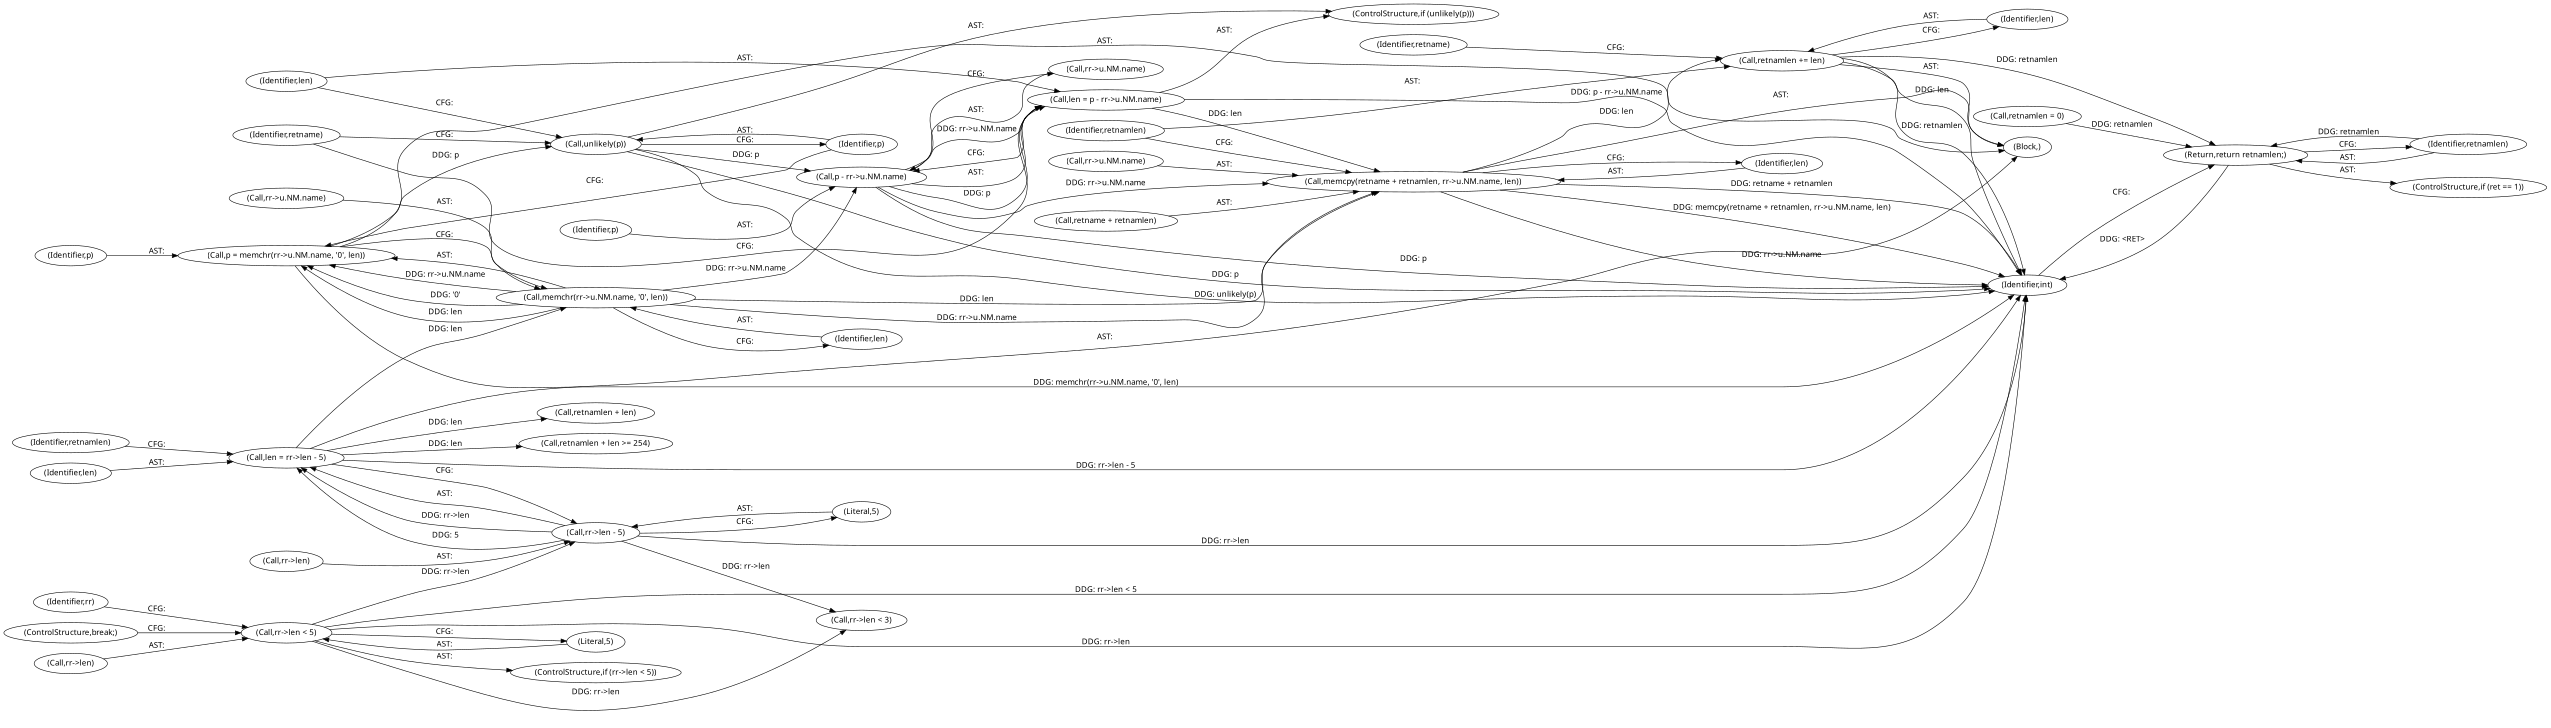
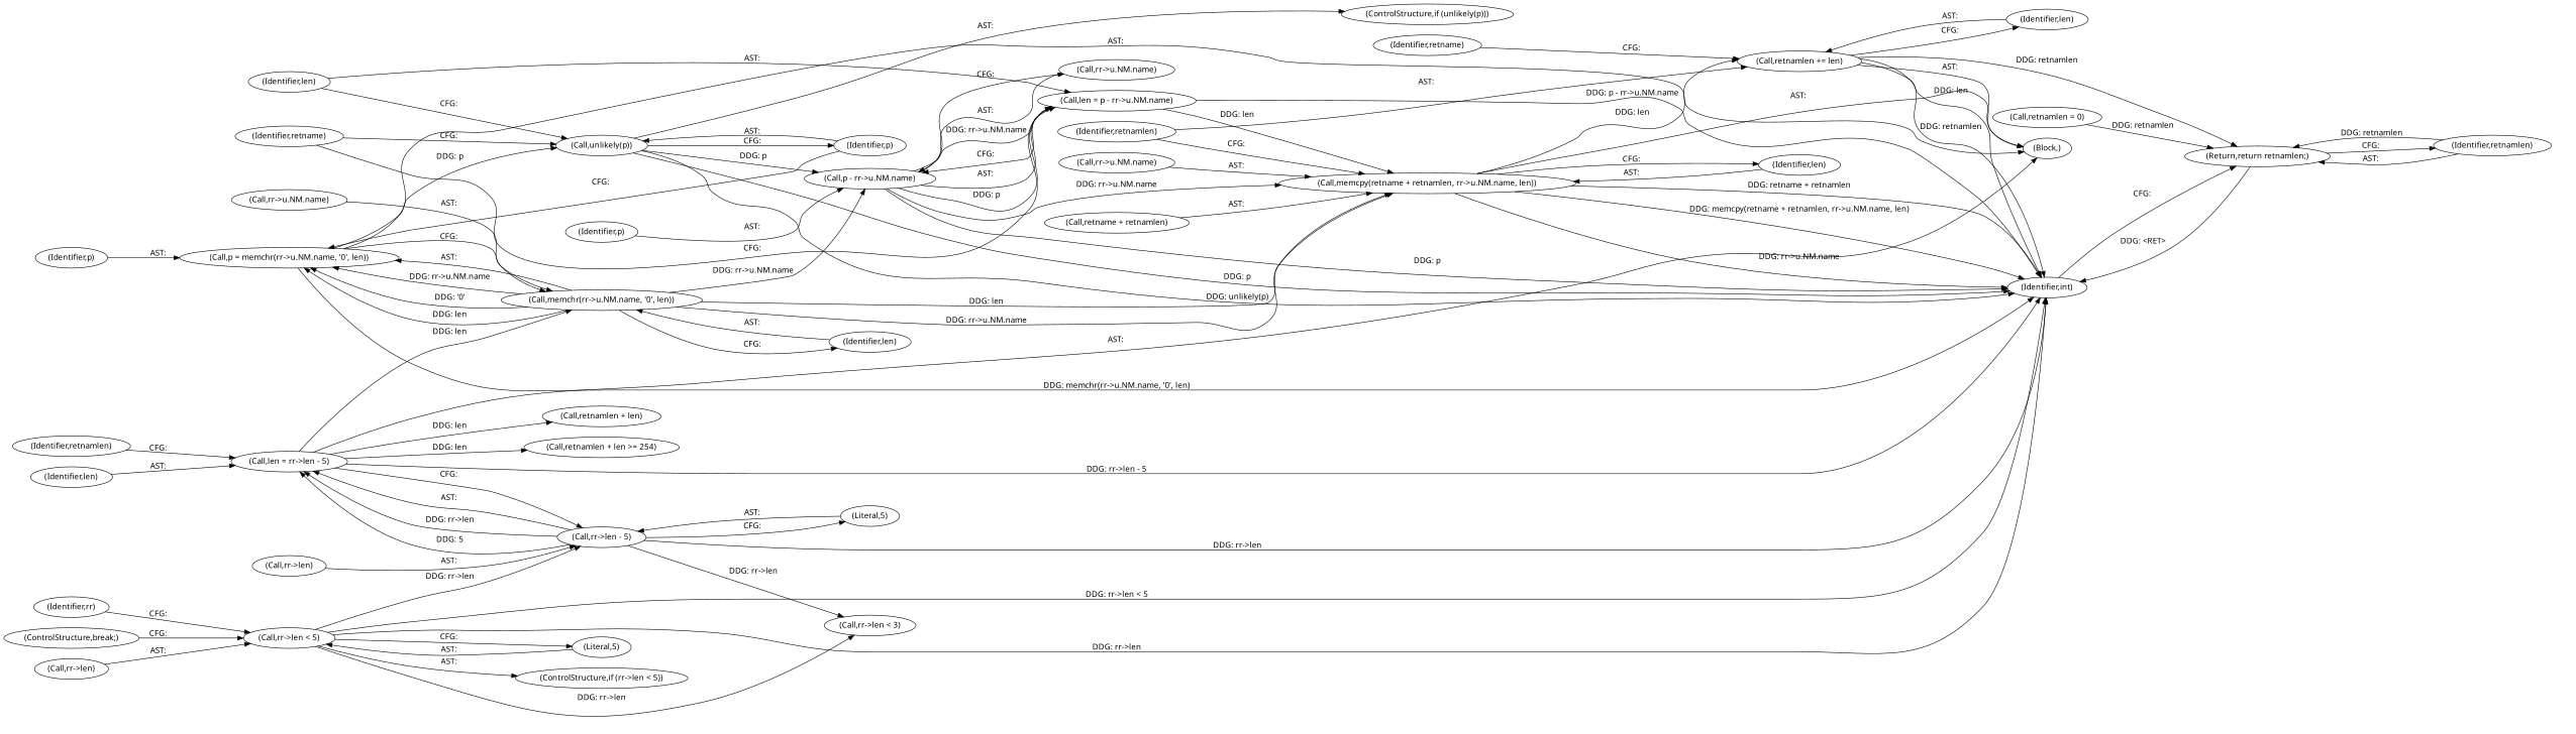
  digraph {
    fontname="Noto Sans"
    rankdir=LR
    node [fontname="Noto Sans"]
    edge [fontname="Noto Sans"]
    n1 [label="(Call,p - rr->u.NM.name)"]
    n2 [label="(Call,len = p - rr->u.NM.name)"]
    n3 [label="(Call,memcpy(retname + retnamlen, rr->u.NM.name, len))"]
    n4 [label="(Call,rr->u.NM.name)"]
    n5 [label="(Identifier,int)"]
    n6 [label="(ControlStructure,if (unlikely(p)))"]
    n7 [label="(Block,)"]
    n8 [label="(Call,retnamlen += len)"]
    n9 [label="(Identifier,len)"]
    n10 [label="(Return,return retnamlen;)"]
    n11 [label="(Call,unlikely(p))"]
    n12 [label="(Identifier,p)"]
    n13 [label="(Call,p = memchr(rr->u.NM.name, '\0', len))"]
    n14 [label="(Call,memchr(rr->u.NM.name, '\0', len))"]
    n15 [label="(Identifier,len)"]
    n16 [label="(Call,len = rr->len - 5)"]
    n17 [label="(Call,rr->len - 5)"]
    n18 [label="(Call,retnamlen + len)"]
    n19 [label="(Call,retnamlen + len >= 254)"]
    n20 [label="(Call,rr->len < 3)"]
    n21 [label="(Literal,5)"]
    n22 [label="(Call,rr->len < 5)"]
    n23 [label="(Literal,5)"]
    n24 [label="(ControlStructure,if (rr->len < 5))"]
    n25 [label="(Identifier,len)"]
    n26 [label="(Identifier,retnamlen)"]
-   n27 [label="(ControlStructure,if (ret == 1))"]
    n28 [label="(Call,retnamlen = 0)"]
    n29 [label="(Identifier,p)"]
    n30 [label="(Call,rr->u.NM.name)"]
    n31 [label="(Identifier,retnamlen)"]
    n32 [label="(Identifier,retname)"]
    n33 [label="(Identifier,retnamlen)"]
    n34 [label="(Call,rr->len)"]
    n35 [label="(Identifier,retname)"]
    n36 [label="(Identifier,len)"]
    n37 [label="(Call,retname + retnamlen)"]
    n38 [label="(Call,rr->u.NM.name)"]
    n39 [label="(Identifier,rr)"]
    n40 [label="(Identifier,len)"]
    n41 [label="(ControlStructure,break;)"]
    n42 [label="(Call,rr->len)"]
    n43 [label="(Identifier,p)"]
    n1 -> n2 [label="AST: "]
    n1 -> n2 [label="DDG: p"]
    n1 -> n2 [label="DDG: rr->u.NM.name"]
    n1 -> n3 [label="DDG: rr->u.NM.name"]
    n1 -> n4 [label="CFG: "]
    n1 -> n5 [label="DDG: p"]
    n2 -> n1 [label="CFG: "]
    n2 -> n3 [label="DDG: len"]
    n2 -> n5 [label="DDG: p - rr->u.NM.name"]
-   n2 -> n6 [label="AST: "]
    n3 -> n5 [label="DDG: retname + retnamlen"]
    n3 -> n5 [label="DDG: memcpy(retname + retnamlen, rr->u.NM.name, len)"]
    n3 -> n5 [label="DDG: rr->u.NM.name"]
    n3 -> n7 [label="AST: "]
    n3 -> n8 [label="DDG: len"]
    n3 -> n9 [label="CFG: "]
    n4 -> n1 [label="AST: "]
    n5 -> n10 [label="CFG: "]
    n8 -> n5 [label="DDG: len"]
    n8 -> n5 [label="DDG: retnamlen"]
    n8 -> n7 [label="AST: "]
    n8 -> n10 [label="DDG: retnamlen"]
    n8 -> n25 [label="CFG: "]
    n9 -> n3 [label="AST: "]
    n10 -> n5 [label="DDG: <RET>"]
    n10 -> n26 [label="CFG: "]
-   n10 -> n27 [label="AST: "]
    n11 -> n1 [label="DDG: p"]
    n11 -> n5 [label="DDG: p"]
    n11 -> n5 [label="DDG: unlikely(p)"]
    n11 -> n6 [label="AST: "]
    n11 -> n12 [label="CFG: "]
    n12 -> n11 [label="AST: "]
    n12 -> n13 [label="CFG: "]
    n13 -> n5 [label="DDG: memchr(rr->u.NM.name, '\0', len)"]
    n13 -> n7 [label="AST: "]
    n13 -> n11 [label="DDG: p"]
    n13 -> n14 [label="CFG: "]
    n14 -> n1 [label="DDG: rr->u.NM.name"]
    n14 -> n3 [label="DDG: rr->u.NM.name"]
    n14 -> n3 [label="DDG: len"]
    n14 -> n13 [label="AST: "]
    n14 -> n13 [label="DDG: rr->u.NM.name"]
    n14 -> n13 [label="DDG: '\0'"]
    n14 -> n13 [label="DDG: len"]
    n14 -> n15 [label="CFG: "]
    n15 -> n14 [label="AST: "]
    n16 -> n5 [label="DDG: rr->len - 5"]
    n16 -> n7 [label="AST: "]
    n16 -> n14 [label="DDG: len"]
    n16 -> n17 [label="CFG: "]
    n16 -> n18 [label="DDG: len"]
    n16 -> n19 [label="DDG: len"]
    n17 -> n5 [label="DDG: rr->len"]
    n17 -> n16 [label="AST: "]
    n17 -> n16 [label="DDG: rr->len"]
    n17 -> n16 [label="DDG: 5"]
    n17 -> n20 [label="DDG: rr->len"]
    n17 -> n21 [label="CFG: "]
    n21 -> n17 [label="AST: "]
    n22 -> n5 [label="DDG: rr->len"]
    n22 -> n5 [label="DDG: rr->len < 5"]
    n22 -> n17 [label="DDG: rr->len"]
    n22 -> n20 [label="DDG: rr->len"]
    n22 -> n23 [label="CFG: "]
    n22 -> n24 [label="AST: "]
    n23 -> n22 [label="AST: "]
    n25 -> n8 [label="AST: "]
    n26 -> n10 [label="AST: "]
    n26 -> n10 [label="DDG: retnamlen"]
    n28 -> n10 [label="DDG: retnamlen"]
    n29 -> n13 [label="AST: "]
    n30 -> n3 [label="AST: "]
    n31 -> n16 [label="CFG: "]
    n32 -> n8 [label="CFG: "]
    n33 -> n3 [label="CFG: "]
    n33 -> n8 [label="AST: "]
    n34 -> n17 [label="AST: "]
    n35 -> n2 [label="CFG: "]
    n35 -> n11 [label="CFG: "]
    n36 -> n2 [label="AST: "]
    n36 -> n11 [label="CFG: "]
    n37 -> n3 [label="AST: "]
    n38 -> n14 [label="AST: "]
    n39 -> n22 [label="CFG: "]
    n40 -> n16 [label="AST: "]
    n41 -> n22 [label="CFG: "]
    n42 -> n22 [label="AST: "]
    n43 -> n1 [label="AST: "]
  }
